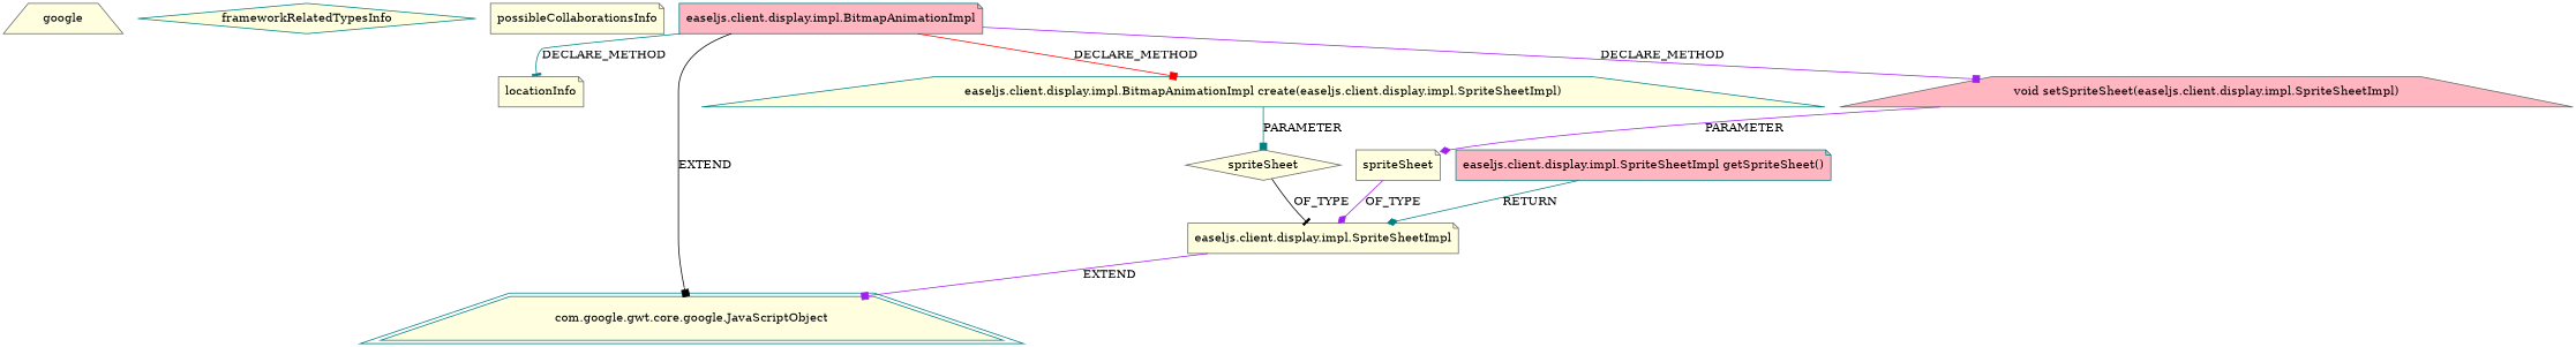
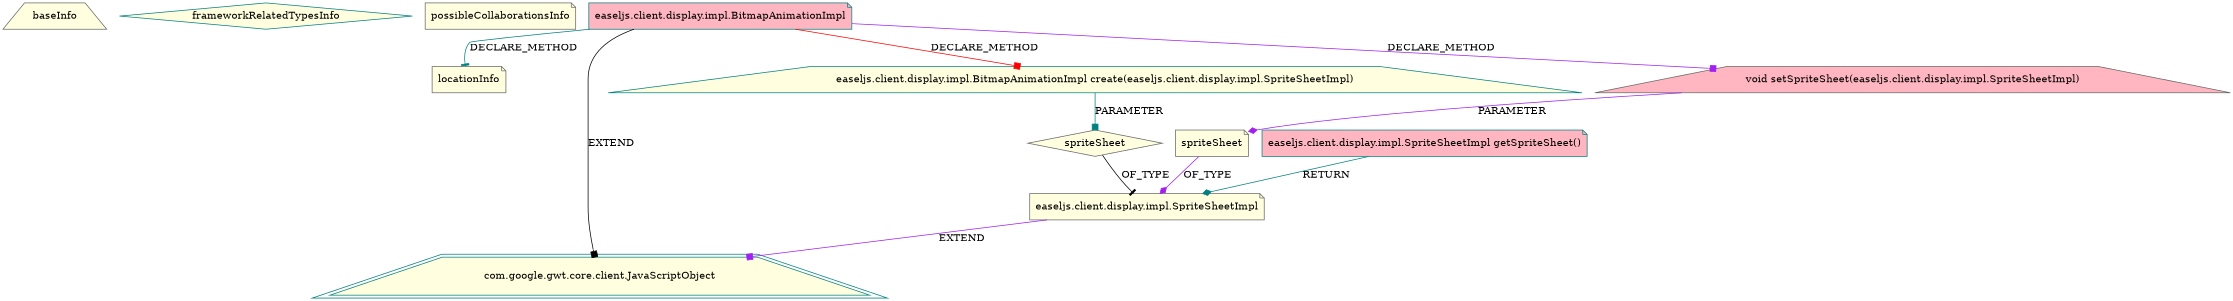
  digraph {
    node [color=gray40 fillcolor=lightyellow shape=note style=filled isFrameworkType=false]
    edge [arrowhead=box color=purple]
-   baseInfo [category=extension_graph graphId=94 isAnonymous=false possibleRelation=true shape=trapezium label=google isFrameworkType=""]
+   baseInfo [category=extension_graph graphId=94 isAnonymous=false possibleRelation=true shape=trapezium isFrameworkType=""]
    frameworkRelatedTypesInfo [0="com.google.gwt.core.client.JavaScriptObject" color=teal shape=diamond isFrameworkType=""]
    possibleCollaborationsInfo [0="94~CLIENT_METHOD_DECLARATION-PARAMETER_DECLARATION-CLIENT_METHOD_DECLARATION-RETURN_TYPE-CLIENT_METHOD_DECLARATION-PARAMETER_DECLARATION-~com.google.gwt.core.client.JavaScriptObject ~com.google.gwt.core.client.JavaScriptObject ~false~false" isFrameworkType=""]
    locationInfo [contextSignature=BitmapAnimationImpl filePath="/Coleim-easeljs-gwt_0.6/easeljs-gwt_0.6-master/src/easeljs/client/display/impl/BitmapAnimationImpl.java" graphId=94 projectName="Coleim-easeljs-gwt_0.6" isFrameworkType=""]
    n5 [color=teal fillcolor=lightpink label="easeljs.client.display.impl.BitmapAnimationImpl" vertexType=ROOT_CLIENT_CLASS_DECLARATION]
-   n6 [color=teal isFrameworkType=true label="com.google.gwt.core.google.JavaScriptObject" peripheries=2 shape=trapezium vertexType=FRAMEWORK_CLASS_TYPE]
+   n6 [color=teal isFrameworkType=true label="com.google.gwt.core.client.JavaScriptObject" peripheries=2 shape=trapezium vertexType=FRAMEWORK_CLASS_TYPE]
    n7 [color=teal label="easeljs.client.display.impl.BitmapAnimationImpl create(easeljs.client.display.impl.SpriteSheetImpl)" shape=trapezium vertexType=CLIENT_METHOD_DECLARATION]
    n8 [fillcolor=lightpink label="void setSpriteSheet(easeljs.client.display.impl.SpriteSheetImpl)" shape=trapezium vertexType=CLIENT_METHOD_DECLARATION]
    n9 [label=spriteSheet shape=diamond vertexType=PARAMETER_DECLARATION]
    n10 [color=teal fillcolor=lightpink label="easeljs.client.display.impl.SpriteSheetImpl getSpriteSheet()" vertexType=CLIENT_METHOD_DECLARATION]
    n11 [label="easeljs.client.display.impl.SpriteSheetImpl" vertexType=REFERENCE_CLIENT_CLASS_DECLARATION]
    n12 [label=spriteSheet vertexType=PARAMETER_DECLARATION]
    n5 -> locationInfo [arrowhead=tee color=teal label=DECLARE_METHOD]
    n5 -> n6 [color=black label=EXTEND]
    n5 -> n7 [color=red label=DECLARE_METHOD]
    n5 -> n8 [label=DECLARE_METHOD]
    n7 -> n9 [color=teal label=PARAMETER]
    n8 -> n12 [arrowhead=diamond label=PARAMETER]
    n9 -> n11 [arrowhead=tee color=black label=OF_TYPE]
    n10 -> n11 [arrowhead=diamond color=teal label=RETURN]
    n11 -> n6 [label=EXTEND]
    n12 -> n11 [arrowhead=diamond label=OF_TYPE]
  }
